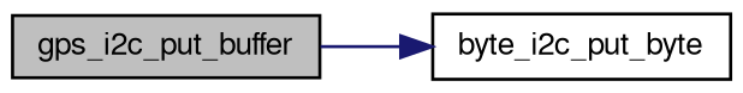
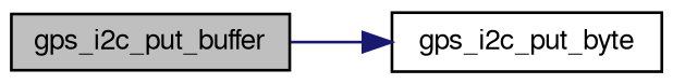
  digraph {
    rankdir=LR
    node [color=black fontname=FreeSans fontsize=10 shape=record style=filled]
    n1 [fillcolor=grey75 fontcolor=black height=0.2 label=gps_i2c_put_buffer width=0.4]
-   n2 [fillcolor=white height=0.2 label=byte_i2c_put_byte width=0.4]
+   n2 [fillcolor=white height=0.2 label=gps_i2c_put_byte width=0.4]
    n1 -> n2 [color=midnightblue fontname=FreeSans fontsize=10 labelfontname=FreeSans labelfontsize=10 style=solid]
  }
